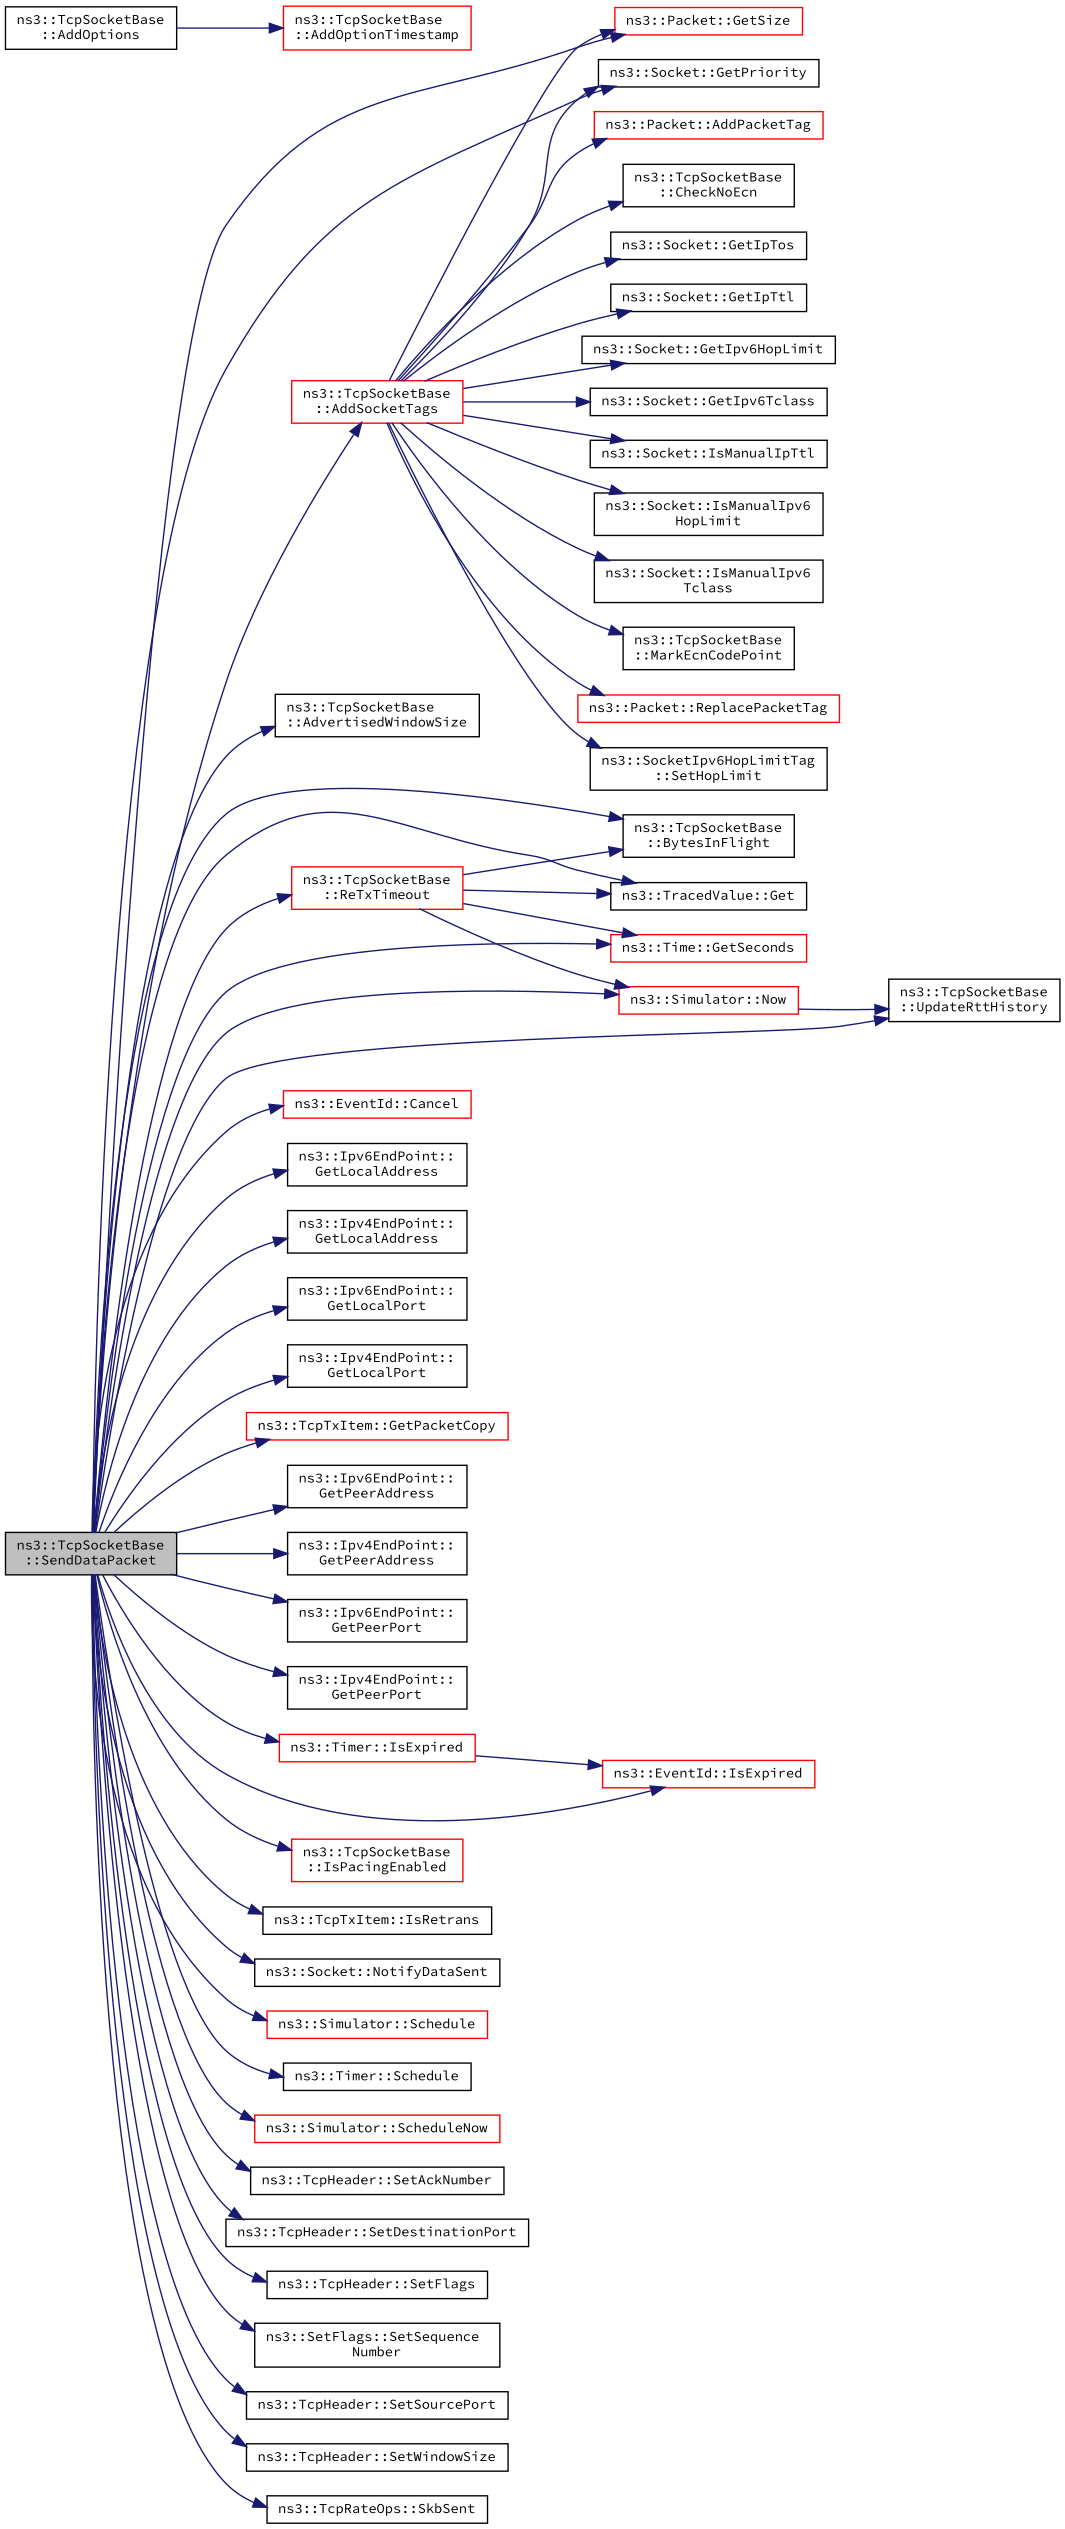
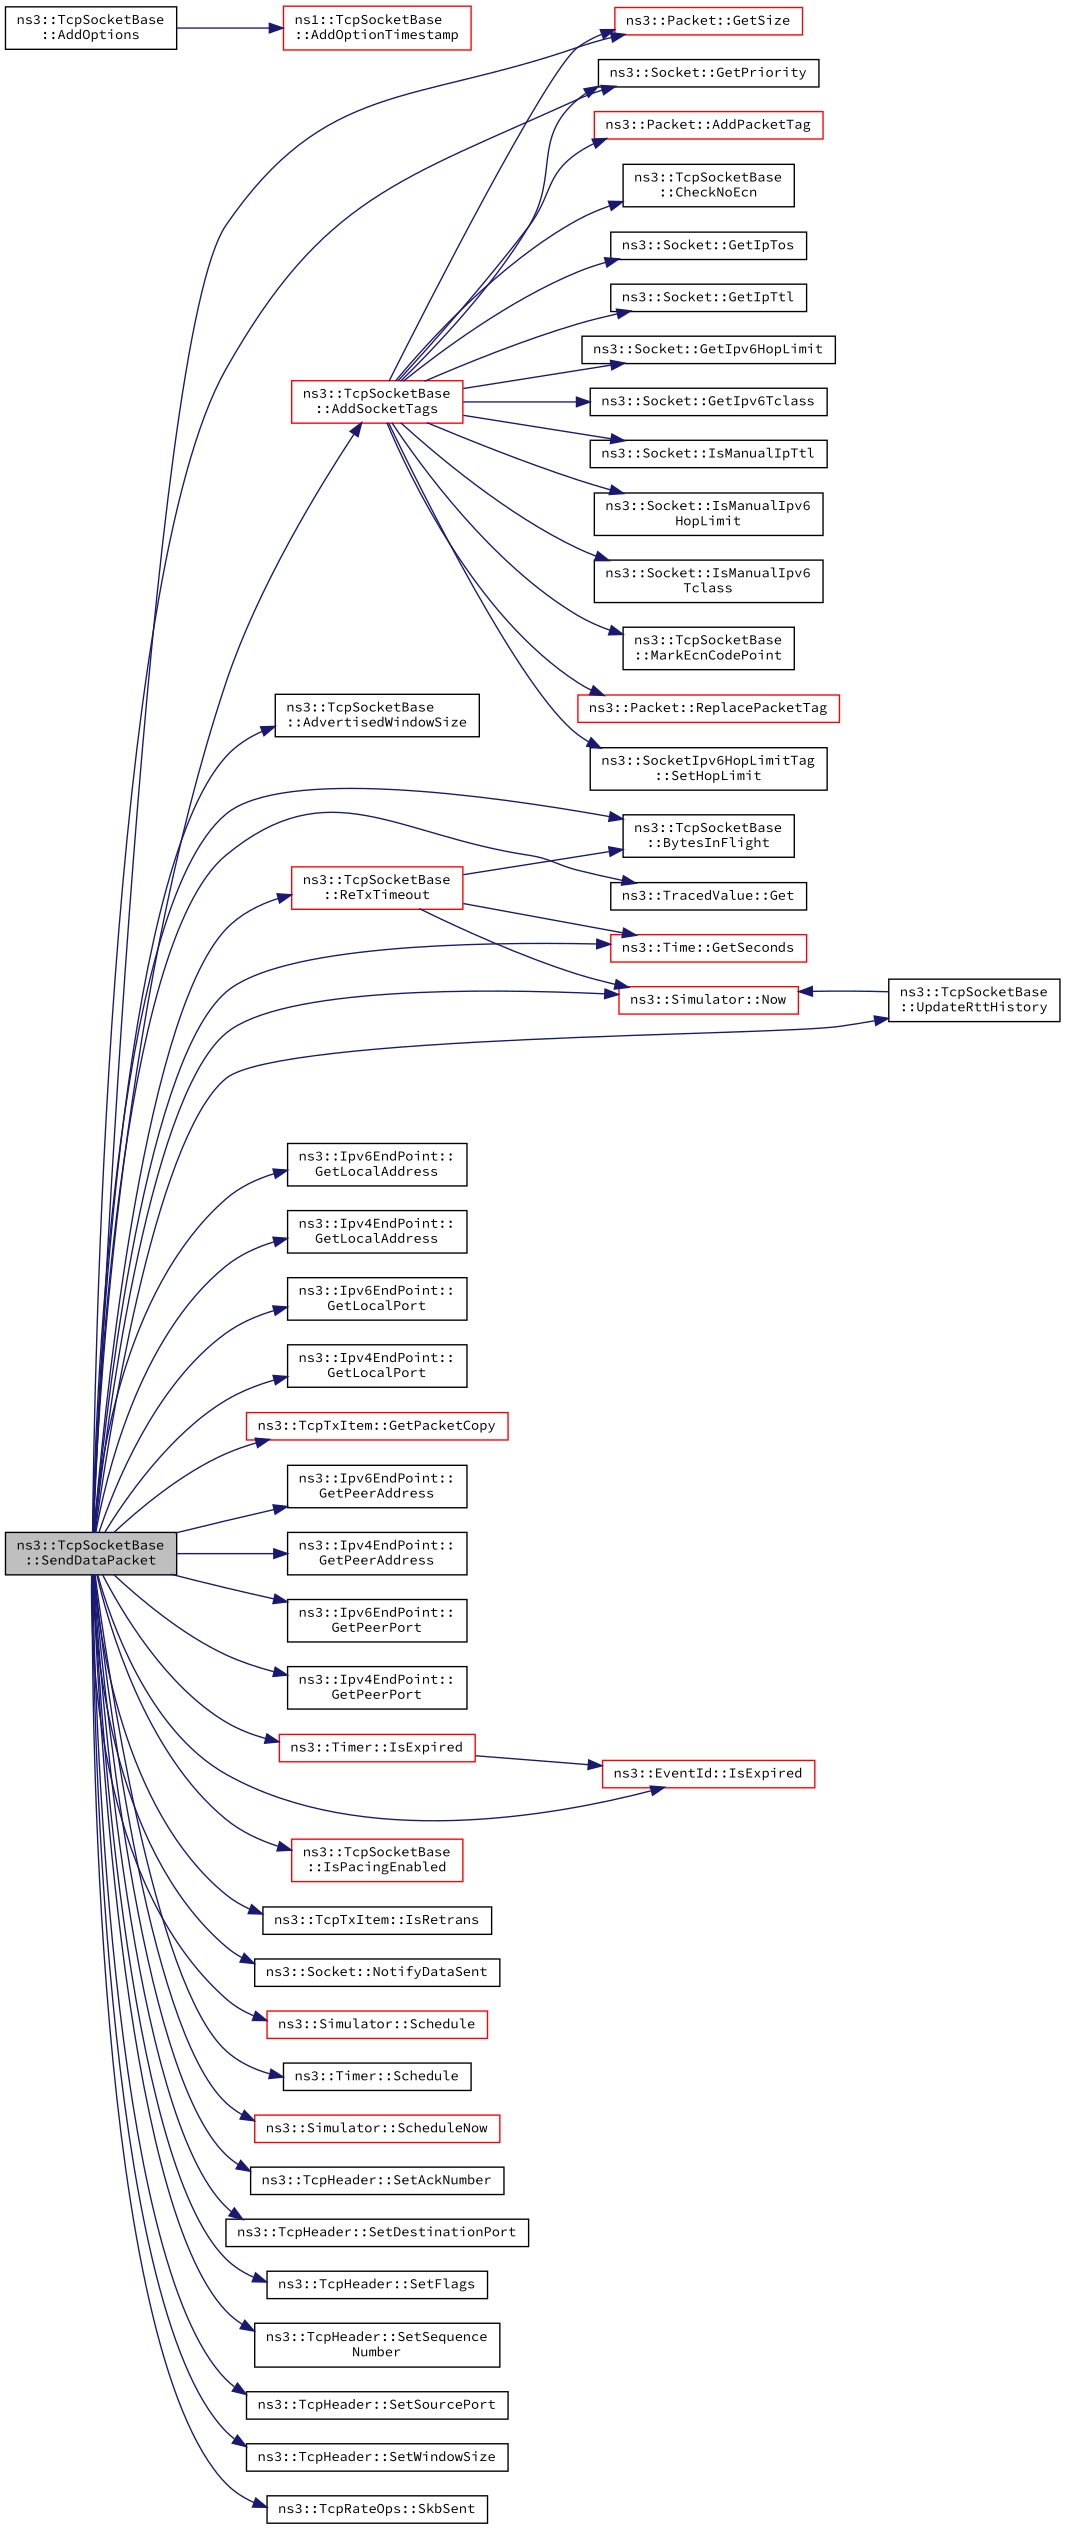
  digraph {
    fontname="Source Code Pro"
    rankdir=LR
    node [color=black fillcolor=white fontname="Source Code Pro" fontsize=10 shape=record style=filled]
    edge [color=midnightblue fontname="Source Code Pro" fontsize=10 labelfontname=Helvetica labelfontsize=10 style=solid]
    n1 [fillcolor=grey75 fontcolor=black height=0.2 label="ns3::TcpSocketBase\l::SendDataPacket" width=0.4]
    n2 [color=red height=0.2 label="ns3::TcpSocketBase\l::AddSocketTags" width=0.4]
    n3 [color=red height=0.2 label="ns3::Packet::GetSize" width=0.4]
    n4 [height=0.2 label="ns3::TcpSocketBase\l::AdvertisedWindowSize" width=0.4]
    n5 [height=0.2 label="ns3::TcpSocketBase\l::BytesInFlight" width=0.4]
-   n6 [color=red height=0.2 label="ns3::EventId::Cancel" width=0.4]
    n7 [height=0.2 label="ns3::TracedValue::Get" width=0.4]
    n8 [height=0.2 label="ns3::Ipv6EndPoint::\lGetLocalAddress" width=0.4]
    n9 [height=0.2 label="ns3::Ipv4EndPoint::\lGetLocalAddress" width=0.4]
    n10 [height=0.2 label="ns3::Ipv6EndPoint::\lGetLocalPort" width=0.4]
    n11 [height=0.2 label="ns3::Ipv4EndPoint::\lGetLocalPort" width=0.4]
    n12 [color=red height=0.2 label="ns3::TcpTxItem::GetPacketCopy" width=0.4]
    n13 [height=0.2 label="ns3::Ipv6EndPoint::\lGetPeerAddress" width=0.4]
    n14 [height=0.2 label="ns3::Ipv4EndPoint::\lGetPeerAddress" width=0.4]
    n15 [height=0.2 label="ns3::Ipv6EndPoint::\lGetPeerPort" width=0.4]
    n16 [height=0.2 label="ns3::Ipv4EndPoint::\lGetPeerPort" width=0.4]
    n17 [color=red height=0.2 label="ns3::Time::GetSeconds" width=0.4]
    n18 [color=red height=0.2 label="ns3::EventId::IsExpired" width=0.4]
    n19 [color=red height=0.2 label="ns3::Timer::IsExpired" width=0.4]
    n20 [color=red height=0.2 label="ns3::TcpSocketBase\l::IsPacingEnabled" width=0.4]
    n21 [height=0.2 label="ns3::TcpTxItem::IsRetrans" width=0.4]
    n22 [height=0.2 label="ns3::Socket::NotifyDataSent" width=0.4]
    n23 [color=red height=0.2 label="ns3::Simulator::Now" width=0.4]
    n24 [color=red height=0.2 label="ns3::TcpSocketBase\l::ReTxTimeout" width=0.4]
    n25 [color=red height=0.2 label="ns3::Simulator::Schedule" width=0.4]
    n26 [height=0.2 label="ns3::Timer::Schedule" width=0.4]
    n27 [color=red height=0.2 label="ns3::Simulator::ScheduleNow" width=0.4]
    n28 [height=0.2 label="ns3::TcpHeader::SetAckNumber" width=0.4]
    n29 [height=0.2 label="ns3::TcpHeader::SetDestinationPort" width=0.4]
    n30 [height=0.2 label="ns3::TcpHeader::SetFlags" width=0.4]
-   n31 [height=0.2 label="ns3::SetFlags::SetSequence\lNumber" width=0.4]
+   n31 [height=0.2 label="ns3::TcpHeader::SetSequence\lNumber" width=0.4]
    n32 [height=0.2 label="ns3::TcpHeader::SetSourcePort" width=0.4]
    n33 [height=0.2 label="ns3::TcpHeader::SetWindowSize" width=0.4]
    n34 [height=0.2 label="ns3::TcpRateOps::SkbSent" width=0.4]
    n35 [height=0.2 label="ns3::TcpSocketBase\l::UpdateRttHistory" width=0.4]
    n36 [height=0.2 label="ns3::Socket::GetPriority" width=0.4]
    n37 [height=0.2 label="ns3::TcpSocketBase\l::AddOptions" width=0.4]
-   n38 [color=red height=0.2 label="ns3::TcpSocketBase\l::AddOptionTimestamp" width=0.4]
+   n38 [color=red height=0.2 label="ns1::TcpSocketBase\l::AddOptionTimestamp" width=0.4]
    n39 [color=red height=0.2 label="ns3::Packet::AddPacketTag" width=0.4]
    n40 [height=0.2 label="ns3::TcpSocketBase\l::CheckNoEcn" width=0.4]
    n41 [height=0.2 label="ns3::Socket::GetIpTos" width=0.4]
    n42 [height=0.2 label="ns3::Socket::GetIpTtl" width=0.4]
    n43 [height=0.2 label="ns3::Socket::GetIpv6HopLimit" width=0.4]
    n44 [height=0.2 label="ns3::Socket::GetIpv6Tclass" width=0.4]
    n45 [height=0.2 label="ns3::Socket::IsManualIpTtl" width=0.4]
    n46 [height=0.2 label="ns3::Socket::IsManualIpv6\lHopLimit" width=0.4]
    n47 [height=0.2 label="ns3::Socket::IsManualIpv6\lTclass" width=0.4]
    n48 [height=0.2 label="ns3::TcpSocketBase\l::MarkEcnCodePoint" width=0.4]
    n49 [color=red height=0.2 label="ns3::Packet::ReplacePacketTag" width=0.4]
    n50 [height=0.2 label="ns3::SocketIpv6HopLimitTag\l::SetHopLimit" width=0.4]
    n1 -> n2
    n1 -> n3
    n1 -> n4
    n1 -> n5
-   n1 -> n6
    n1 -> n7
    n1 -> n8
    n1 -> n9
    n1 -> n10
    n1 -> n11
    n1 -> n12
    n1 -> n13
    n1 -> n14
    n1 -> n15
    n1 -> n16
    n1 -> n17
    n1 -> n18
    n1 -> n19
    n1 -> n20
    n1 -> n21
    n1 -> n22
    n1 -> n23
    n1 -> n24
    n1 -> n25
    n1 -> n26
    n1 -> n27
    n1 -> n28
    n1 -> n29
    n1 -> n30
    n1 -> n31
    n1 -> n32
    n1 -> n33
    n1 -> n34
    n1 -> n35
    n1 -> n36
    n2 -> n3
    n2 -> n36
    n2 -> n39
    n2 -> n40
    n2 -> n41
    n2 -> n42
    n2 -> n43
    n2 -> n44
    n2 -> n45
    n2 -> n46
    n2 -> n47
    n2 -> n48
    n2 -> n49
    n2 -> n50
    n19 -> n18
    n24 -> n5
-   n24 -> n7
    n24 -> n17
    n24 -> n23
-   n23 -> n35
+   n35 -> n23
    n37 -> n38
  }
